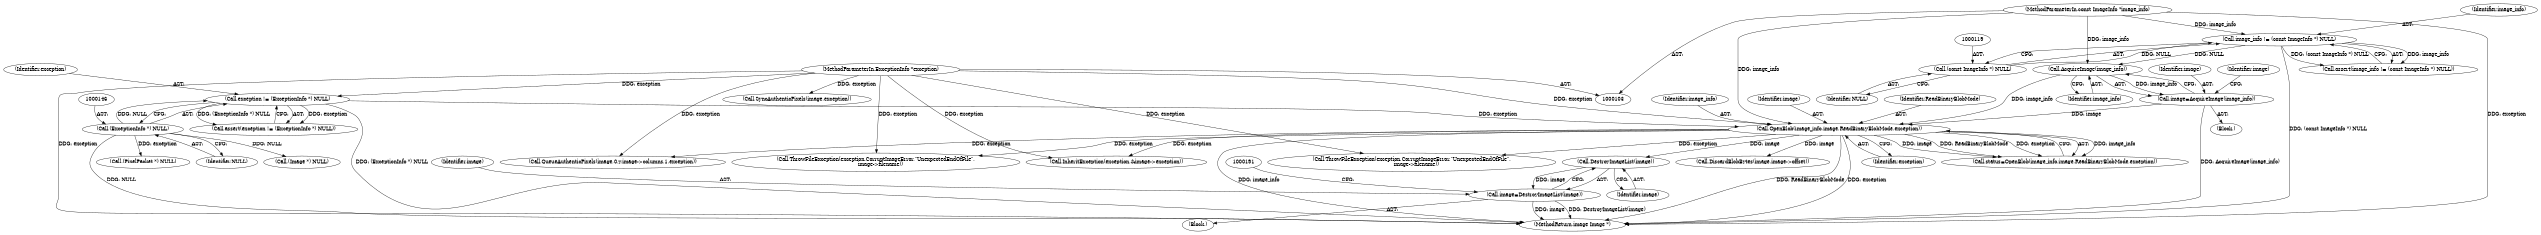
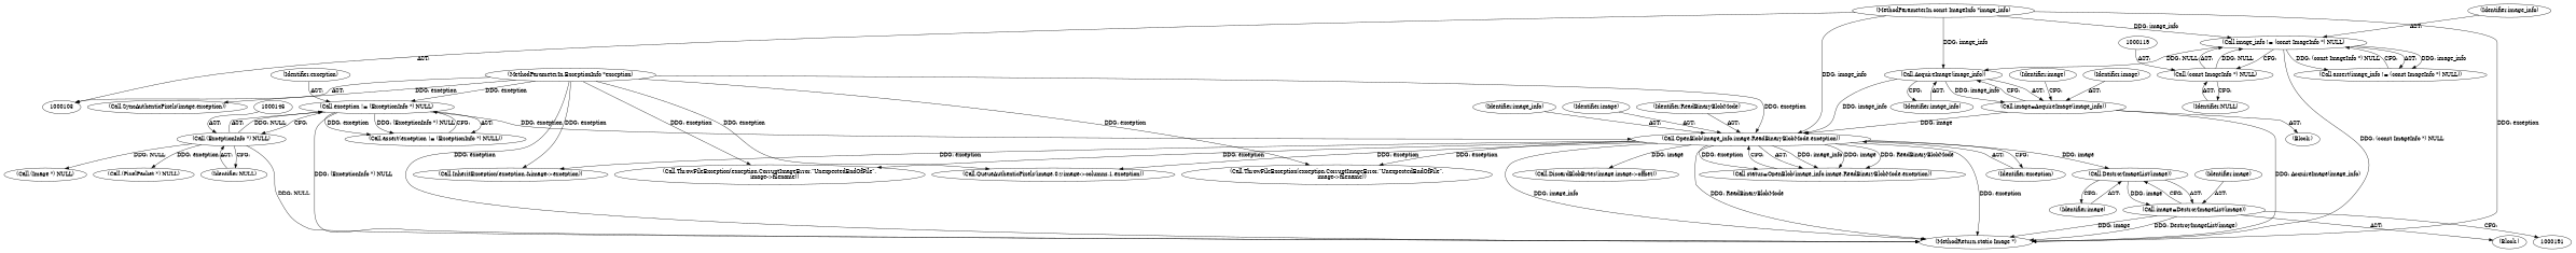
  digraph {
    n1 [label="(Call,DestroyImageList(image))"]
    n2 [label="(Call,image=DestroyImageList(image))"]
    n3 [label="(Identifier,image)"]
-   n4 [label="(MethodReturn,image Image *)"]
+   n4 [label="(MethodReturn,static Image *)"]
    n5 [label="(Block,)"]
    n6 [label="(Call,OpenBlob(image_info,image,ReadBinaryBlobMode,exception))"]
    n7 [label="(Identifier,exception)"]
    n8 [label="(Call,ThrowFileException(exception,CorruptImageError,\"UnexpectedEndOfFile\",\n      image->filename))"]
    n9 [label="(Call,QueueAuthenticPixels(image,0,y,image->columns,1,exception))"]
    n10 [label="(Call,ThrowFileException(exception,CorruptImageError,\"UnexpectedEndOfFile\",\n      image->filename))"]
    n11 [label="(Call,status=OpenBlob(image_info,image,ReadBinaryBlobMode,exception))"]
    n12 [label="(Call,DiscardBlobBytes(image,image->offset))"]
    n13 [label="(Call,InheritException(exception,&image->exception))"]
    n14 [label="(Call,AcquireImage(image_info))"]
    n15 [label="(Call,image=AcquireImage(image_info))"]
    n16 [label="(Identifier,image_info)"]
    n17 [label="(Block,)"]
    n18 [label="(Call,image_info != (const ImageInfo *) NULL)"]
    n19 [label="(Call,(const ImageInfo *) NULL)"]
    n20 [label="(Call,assert(image_info != (const ImageInfo *) NULL))"]
    n21 [label="(Identifier,NULL)"]
    n22 [label="(MethodParameterIn,const ImageInfo *image_info)"]
    1000103
    n24 [label="(Call,(ExceptionInfo *) NULL)"]
    n25 [label="(Call,exception != (ExceptionInfo *) NULL)"]
    n26 [label="(Call,(PixelPacket *) NULL)"]
    n27 [label="(Identifier,NULL)"]
    n28 [label="(Call,(Image *) NULL)"]
    n29 [label="(Call,assert(exception != (ExceptionInfo *) NULL))"]
    n30 [label="(MethodParameterIn,ExceptionInfo *exception)"]
    n31 [label="(Call,SyncAuthenticPixels(image,exception))"]
    n32 [label="(Identifier,image)"]
    n33 [label="(Identifier,image_info)"]
    n34 [label="(Identifier,image)"]
    n35 [label="(Identifier,image)"]
    n36 [label="(Identifier,ReadBinaryBlobMode)"]
    n37 [label="(Identifier,image)"]
    n38 [label="(Identifier,image_info)"]
    n39 [label="(Identifier,exception)"]
    1000119
    1000146
    1000191
    n1 -> n2 [label="AST: "]
    n1 -> n2 [label="DDG: image"]
    n1 -> n3 [label="CFG: "]
    n2 -> n1 [label="CFG: "]
    n2 -> n4 [label="DDG: image"]
    n2 -> n4 [label="DDG: DestroyImageList(image)"]
    n2 -> n5 [label="AST: "]
    n3 -> n1 [label="AST: "]
    n6 -> n1 [label="DDG: image"]
    n6 -> n4 [label="DDG: ReadBinaryBlobMode"]
    n6 -> n4 [label="DDG: exception"]
    n6 -> n4 [label="DDG: image_info"]
    n6 -> n7 [label="CFG: "]
    n6 -> n8 [label="DDG: exception"]
    n6 -> n9 [label="DDG: exception"]
    n6 -> n10 [label="DDG: exception"]
    n6 -> n11 [label="AST: "]
    n6 -> n11 [label="DDG: image_info"]
    n6 -> n11 [label="DDG: image"]
    n6 -> n11 [label="DDG: ReadBinaryBlobMode"]
    n6 -> n11 [label="DDG: exception"]
    n6 -> n12 [label="DDG: image"]
    n6 -> n13 [label="DDG: exception"]
    n7 -> n6 [label="AST: "]
    n11 -> n6 [label="CFG: "]
    n14 -> n6 [label="DDG: image_info"]
    n14 -> n15 [label="AST: "]
    n14 -> n15 [label="DDG: image_info"]
    n14 -> n16 [label="CFG: "]
    n15 -> n4 [label="DDG: AcquireImage(image_info)"]
    n15 -> n6 [label="DDG: image"]
    n15 -> n14 [label="CFG: "]
    n15 -> n17 [label="AST: "]
    n16 -> n14 [label="AST: "]
    n18 -> n4 [label="DDG: (const ImageInfo *) NULL"]
    n18 -> n14 [label="DDG: NULL"]
    n18 -> n19 [label="CFG: "]
    n18 -> n20 [label="AST: "]
    n18 -> n20 [label="DDG: image_info"]
    n18 -> n20 [label="DDG: (const ImageInfo *) NULL"]
    n19 -> n18 [label="AST: "]
    n19 -> n18 [label="DDG: NULL"]
    n19 -> n21 [label="CFG: "]
    n20 -> n18 [label="CFG: "]
    n21 -> n19 [label="AST: "]
    n22 -> n4 [label="DDG: exception"]
    n22 -> n6 [label="DDG: image_info"]
    n22 -> n14 [label="DDG: image_info"]
    n22 -> n18 [label="DDG: image_info"]
    n22 -> 1000103 [label="AST: "]
    n24 -> n4 [label="DDG: NULL"]
    n24 -> n25 [label="AST: "]
    n24 -> n25 [label="DDG: NULL"]
    n24 -> n26 [label="DDG: exception"]
    n24 -> n27 [label="CFG: "]
    n24 -> n28 [label="DDG: NULL"]
    n25 -> n4 [label="DDG: (ExceptionInfo *) NULL"]
    n25 -> n6 [label="DDG: exception"]
    n25 -> n24 [label="CFG: "]
    n25 -> n29 [label="AST: "]
    n25 -> n29 [label="DDG: exception"]
    n25 -> n29 [label="DDG: (ExceptionInfo *) NULL"]
    n27 -> n24 [label="AST: "]
    n29 -> n25 [label="CFG: "]
    n30 -> n4 [label="DDG: exception"]
    n30 -> n6 [label="DDG: exception"]
    n30 -> n8 [label="DDG: exception"]
    n30 -> n9 [label="DDG: exception"]
    n30 -> n10 [label="DDG: exception"]
    n30 -> n13 [label="DDG: exception"]
    n30 -> 1000103 [label="AST: "]
    n30 -> n25 [label="DDG: exception"]
    n30 -> n31 [label="DDG: exception"]
    n32 -> n15 [label="CFG: "]
    n33 -> n6 [label="AST: "]
    n34 -> n6 [label="AST: "]
    n35 -> n15 [label="AST: "]
    n36 -> n6 [label="AST: "]
    n37 -> n2 [label="AST: "]
    n38 -> n18 [label="AST: "]
    n39 -> n25 [label="AST: "]
    1000119 -> n19 [label="AST: "]
    1000146 -> n24 [label="AST: "]
-   1000191 -> n2 [label="CFG: "]
+   n2 -> 1000191 [label="CFG: "]
  }
